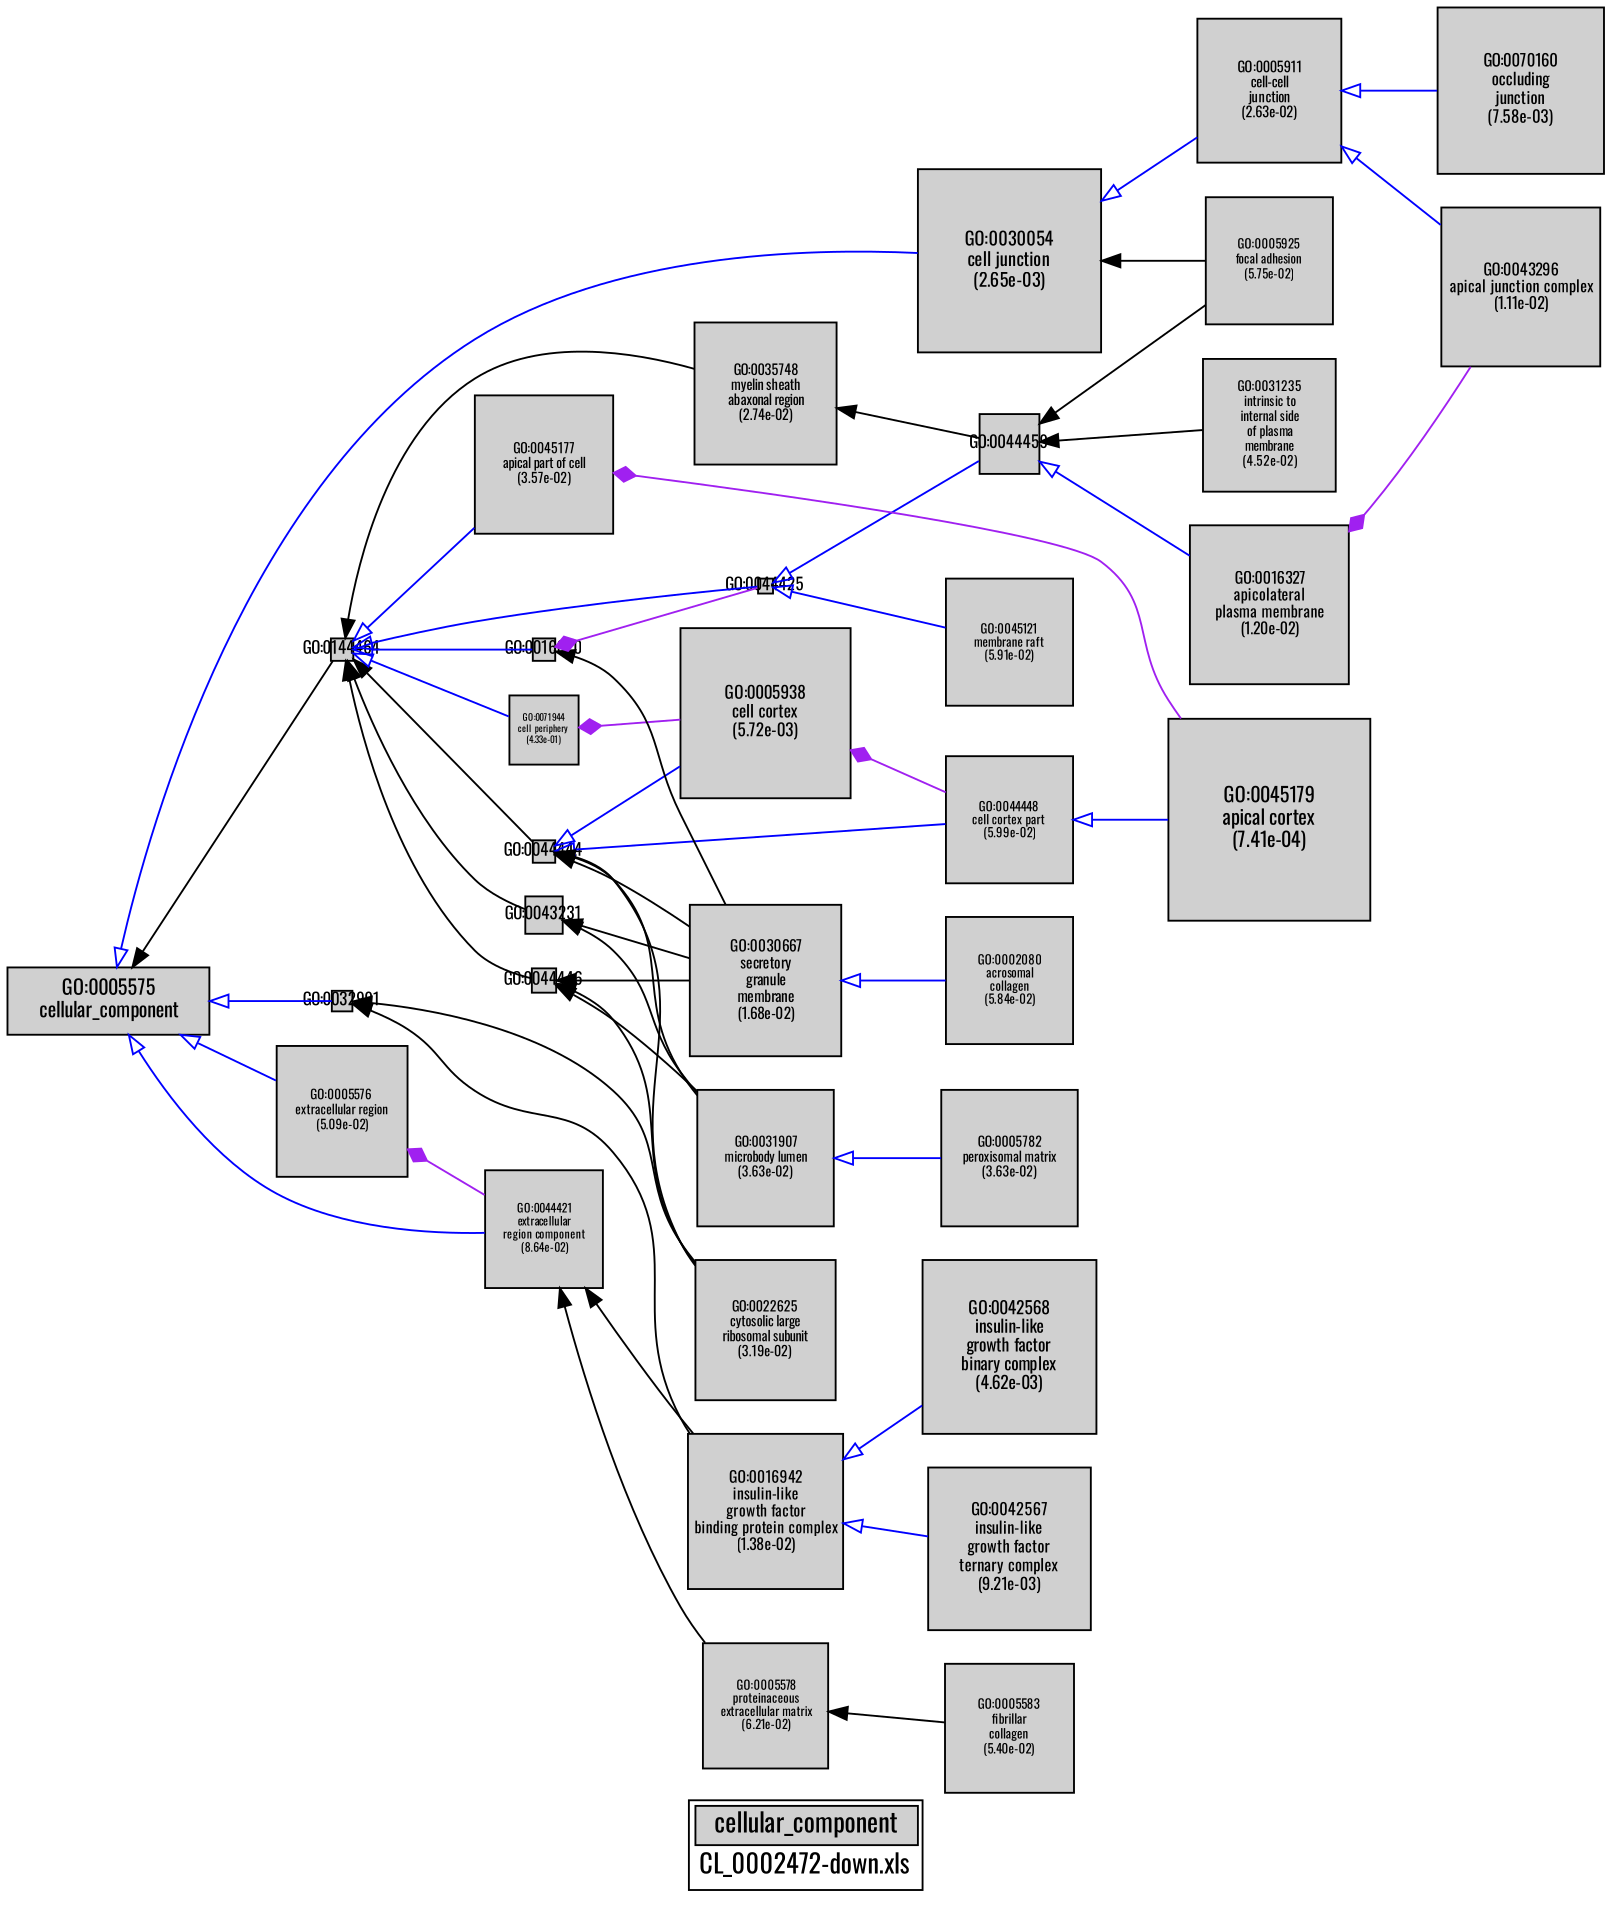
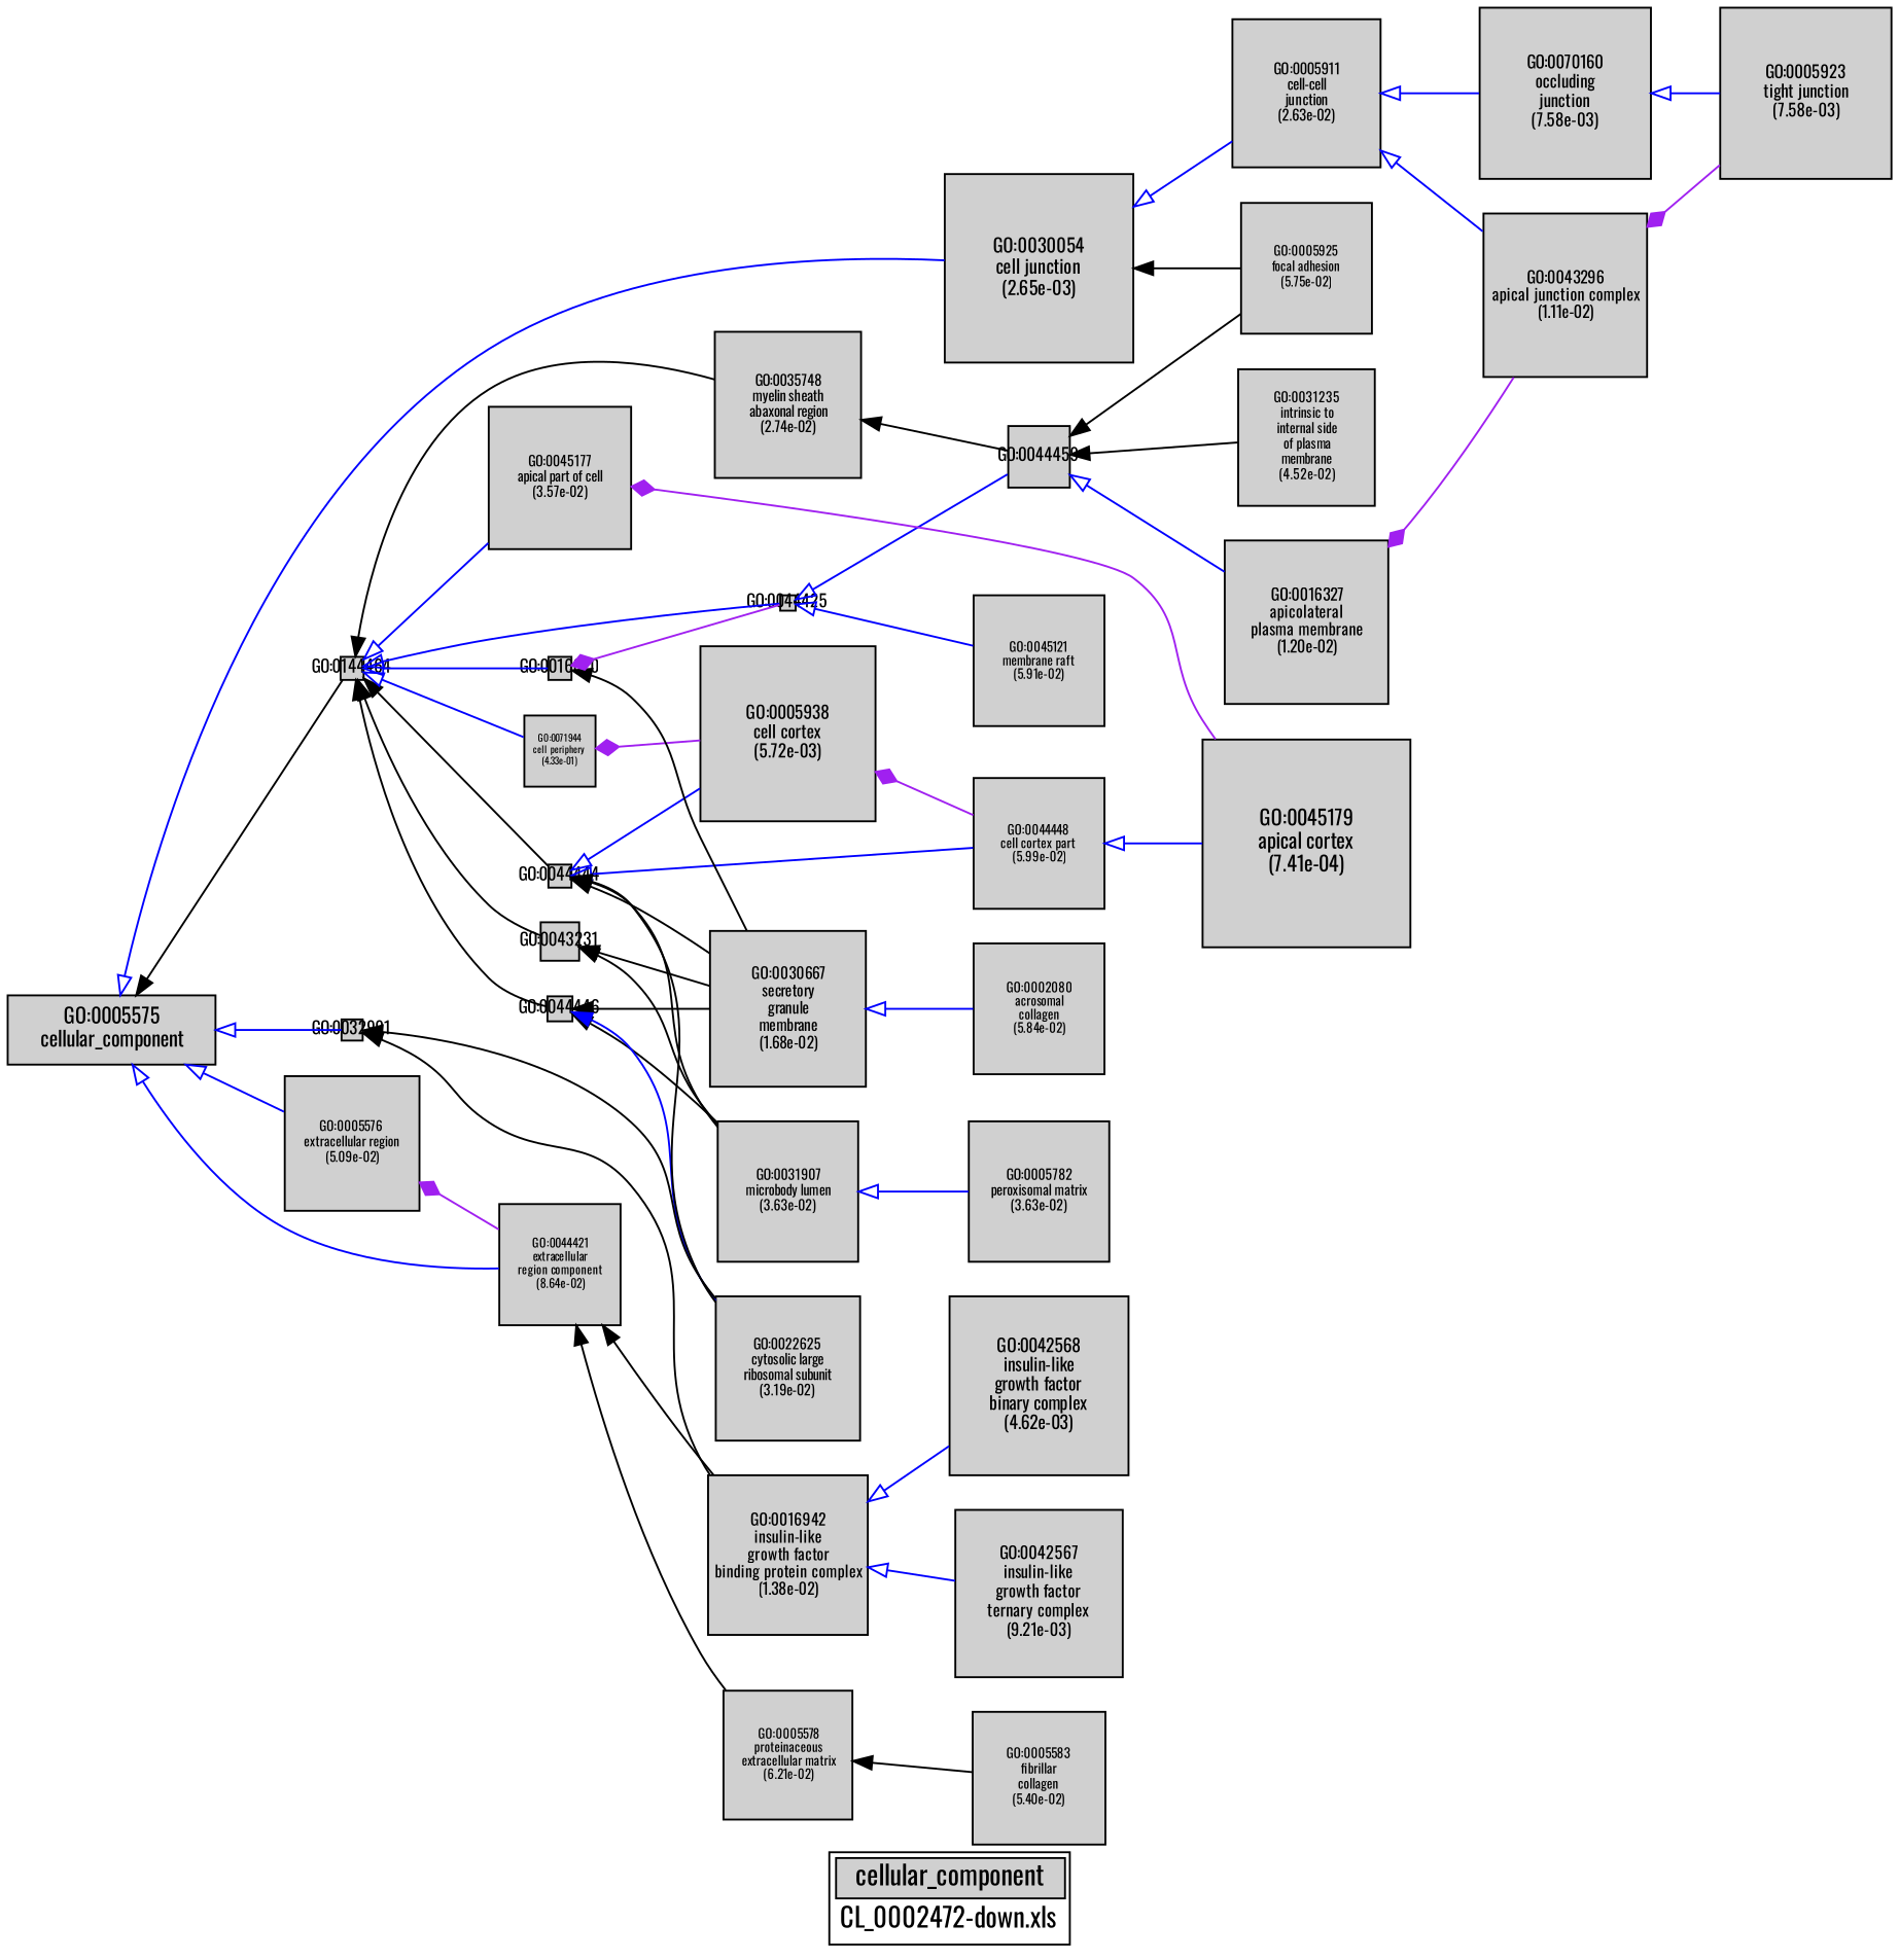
  digraph {
    bgcolor="#FFFFFF"
    fontname=Oswald
    label=<<TABLE COLOR="black" BGCOLOR="white"><TR><TD COLSPAN="2" BGCOLOR="#D0D0D0"><FONT COLOR="black">cellular_component</FONT></TD></TR><TR><TD BORDER="0">CL_0002472-down.xls</TD></TR></TABLE>>
    rankdir=LR
    node [color=black fillcolor="#D0D0D0" fixedsize=true fontcolor=black fontname=Oswald fontsize=9 shape=box style=filled]
    edge [dir=back fontname=Oswald weight=1]
    "GO:0044446" [height=0.180016257011 width=0.180016257011]
    n2 [fontsize=9.80229245106 height=1.36142950709 label=<<TABLE BORDER="0"><TR><TD>GO:0030054<BR/>cell junction<BR/>(2.65e-03)</TD></TR></TABLE>> width=1.36142950709]
    n3 [fontsize=8.14600197683 height=1.13138916345 label=<<TABLE BORDER="0"><TR><TD>GO:0030667<BR/>secretory<BR/>granule<BR/>membrane<BR/>(1.68e-02)</TD></TR></TABLE>> width=1.13138916345]
    n4 [fontsize=9.33637586602 height=1.29671887028 label=<<TABLE BORDER="0"><TR><TD>GO:0042568<BR/>insulin-like<BR/>growth factor<BR/>binary complex<BR/>(4.62e-03)</TD></TR></TABLE>> width=1.29671887028]
    n5 [fontsize=6.7724512984 height=0.940618235889 label=<<TABLE BORDER="0"><TR><TD>GO:0044448<BR/>cell cortex part<BR/>(5.99e-02)</TD></TR></TABLE>> width=0.940618235889]
+   n6 [fontsize=8.89794489453 height=1.2358256798 label=<<TABLE BORDER="0"><TR><TD>GO:0005923<BR/>tight junction<BR/>(7.58e-03)</TD></TR></TABLE>> width=1.2358256798]
    n7 [fontsize=7.34321980482 height=1.01989163956 label=<<TABLE BORDER="0"><TR><TD>GO:0005782<BR/>peroxisomal matrix<BR/>(3.63e-02)</TD></TR></TABLE>> width=1.01989163956]
    n8 [fontsize=9.148844846 height=1.27067289528 label=<<TABLE BORDER="0"><TR><TD>GO:0005938<BR/>cell cortex<BR/>(5.72e-03)</TD></TR></TABLE>> width=1.27067289528]
    "GO:0044459" [height=0.44788786758 width=0.44788786758]
    n10 [fontsize=10.8 height=1.5 label=<<TABLE BORDER="0"><TR><TD>GO:0045179<BR/>apical cortex<BR/>(7.41e-04)</TD></TR></TABLE>> width=1.5]
    n11 [fontsize=7.64751741791 height=1.06215519693 label=<<TABLE BORDER="0"><TR><TD>GO:0035748<BR/>myelin sheath<BR/>abaxonal region<BR/>(2.74e-02)</TD></TR></TABLE>> width=1.06215519693]
    n12 [fontsize=6.80318739164 height=0.944887137728 label=<<TABLE BORDER="0"><TR><TD>GO:0002080<BR/>acrosomal<BR/>collagen<BR/>(5.84e-02)</TD></TR></TABLE>> width=0.944887137728]
    n13 [fontsize=8.71994602287 height=1.21110361429 label=<<TABLE BORDER="0"><TR><TD>GO:0042567<BR/>insulin-like<BR/>growth factor<BR/>ternary complex<BR/>(9.21e-03)</TD></TR></TABLE>> width=1.21110361429]
    n14 [fontsize=6.72898529307 height=0.934581290704 label=<<TABLE BORDER="0"><TR><TD>GO:0005578<BR/>proteinaceous<BR/>extracellular matrix<BR/>(6.21e-02)</TD></TR></TABLE>> width=0.934581290704]
    n15 [fontsize=6.78901421591 height=0.942918641099 label=<<TABLE BORDER="0"><TR><TD>GO:0045121<BR/>membrane raft<BR/>(5.91e-02)</TD></TR></TABLE>> width=0.942918641099]
    n16 [fontsize=6.96297566895 height=0.967079954021 label=<<TABLE BORDER="0"><TR><TD>GO:0005576<BR/>extracellular region<BR/>(5.09e-02)</TD></TR></TABLE>> width=0.967079954021]
    n17 [fontsize=6.32178117439 height=0.87802516311 label=<<TABLE BORDER="0"><TR><TD>GO:0044421<BR/>extracellular<BR/>region component<BR/>(8.64e-02)</TD></TR></TABLE>> width=0.87802516311]
    "GO:0043231" [height=0.280630871657 width=0.280630871657]
    n19 [fontsize=8.54719041759 height=1.18710978022 label=<<TABLE BORDER="0"><TR><TD>GO:0043296<BR/>apical junction complex<BR/>(1.11e-02)</TD></TR></TABLE>> width=1.18710978022]
    n20 [height=0.172522199519 label="GO:0144464" width=0.172522199519]
    n21 [fontsize=6.89467062263 height=0.957593142033 label=<<TABLE BORDER="0"><TR><TD>GO:0005583<BR/>fibrillar<BR/>collagen<BR/>(5.40e-02)</TD></TR></TABLE>> width=0.957593142033]
    n22 [fontsize=6.82164937064 height=0.947451301478 label=<<TABLE BORDER="0"><TR><TD>GO:0005925<BR/>focal adhesion<BR/>(5.75e-02)</TD></TR></TABLE>> width=0.947451301478]
    n23 [fontsize=7.34321980482 height=1.01989163956 label=<<TABLE BORDER="0"><TR><TD>GO:0031907<BR/>microbody lumen<BR/>(3.63e-02)</TD></TR></TABLE>> width=1.01989163956]
    n24 [fontsize=7.48582768882 height=1.03969829011 label=<<TABLE BORDER="0"><TR><TD>GO:0022625<BR/>cytosolic large<BR/>ribosomal subunit<BR/>(3.19e-02)</TD></TR></TABLE>> width=1.03969829011]
    n25 [fontsize=8.47168439016 height=1.17662283197 label=<<TABLE BORDER="0"><TR><TD>GO:0016327<BR/>apicolateral<BR/>plasma membrane<BR/>(1.20e-02)</TD></TR></TABLE>> width=1.17662283197]
    n26 [fontsize=8.89794489453 height=1.2358256798 label=<<TABLE BORDER="0"><TR><TD>GO:0070160<BR/>occluding<BR/>junction<BR/>(7.58e-03)</TD></TR></TABLE>> width=1.2358256798]
    "GO:0044444" [height=0.167280922977 width=0.167280922977]
    n28 [fontsize=8.33917104597 height=1.15821820083 label=<<TABLE BORDER="0"><TR><TD>GO:0016942<BR/>insulin-like<BR/>growth factor<BR/>binding protein complex<BR/>(1.38e-02)</TD></TR></TABLE>> width=1.15821820083]
    n29 [fontsize=5.0 height=0.519613061265 label=<<TABLE BORDER="0"><TR><TD>GO:0071944<BR/>cell periphery<BR/>(4.33e-01)</TD></TR></TABLE>> width=0.519613061265]
    "GO:0044425" [height=0.109565102576 width=0.109565102576]
    n31 [fontsize=7.36124320464 height=1.02239488953 label=<<TABLE BORDER="0"><TR><TD>GO:0045177<BR/>apical part of cell<BR/>(3.57e-02)</TD></TR></TABLE>> width=1.02239488953]
    "GO:0032991" [height=0.146491437416 width=0.146491437416]
    n33 [fontsize=7.09935876512 height=0.986022050711 label=<<TABLE BORDER="0"><TR><TD>GO:0031235<BR/>intrinsic to<BR/>internal side<BR/>of plasma<BR/>membrane<BR/>(4.52e-02)</TD></TR></TABLE>> width=0.986022050711]
    "GO:0016020" [height=0.168670056195 width=0.168670056195]
    n35 [fontsize=10.8 label=<<TABLE BORDER="0"><TR><TD>GO:0005575<BR/>cellular_component</TD></TR></TABLE>> width=1.5]
    n36 [fontsize=7.69036666486 height=1.06810648123 label=<<TABLE BORDER="0"><TR><TD>GO:0005911<BR/>cell-cell<BR/>junction<BR/>(2.63e-02)</TD></TR></TABLE>> width=1.06810648123]
    subgraph sub_1 {
      "GO:0044446"
      n2
      n3
      n4
      n5
+     n6
      n7
      n8
      "GO:0044459"
      n10
      n11
      n12
      n13
      n14
      n15
      n16
      n17
      "GO:0043231"
      n19
      n20
      n21
      n22
      n23
      n24
      n25
      n26
      "GO:0044444"
      n28
      n29
      "GO:0044425"
      n31
      "GO:0032991"
      n33
      "GO:0016020"
      n35
      n36
    }
    subgraph sub_2 {
      "GO:0044446"
      n11
      n14
      "GO:0043231"
      n21
      n22
      n24
      n33
      subgraph sub_3 {
        subgraph sub_4 {
        }
        subgraph sub_5 {
        }
      }
      subgraph sub_6 {
        n5
+       n6
        n8
        n10
        n16
        n17
        n19
        n25
        n29
        "GO:0044425"
        n31
        "GO:0016020"
      }
      subgraph sub_7 {
        n2
        n3
        n4
        n5
+       n6
        n7
        n8
        "GO:0044459"
        n10
        n12
        n13
        n15
        n16
        n17
        n19
        n20
        n23
        n25
        n26
        "GO:0044444"
        n28
        n29
        "GO:0044425"
        n31
        "GO:0032991"
        "GO:0016020"
        n35
        n36
      }
    }
    "GO:0044446" -> n3
    "GO:0044446" -> n23
-   "GO:0044446" -> n24
+   "GO:0044446" -> n24 [color=blue]
    n2 -> n22
    n2 -> n36 [arrowtail=empty color=blue weight=5.0]
    n3 -> n12 [arrowtail=empty color=blue weight=5.0]
    n5 -> n10 [arrowtail=empty color=blue weight=5.0]
    n8 -> n5 [arrowtail=diamond color=purple weight=2.5]
    "GO:0044459" -> n22
    "GO:0044459" -> n25 [arrowtail=empty color=blue weight=5.0]
    "GO:0044459" -> n33
    n11 -> "GO:0044459"
    n14 -> n21
    n16 -> n17 [arrowtail=diamond color=purple weight=2.5]
    n17 -> n14
    n17 -> n28
    "GO:0043231" -> n3
    "GO:0043231" -> n23
+   n19 -> n6 [arrowtail=diamond color=purple weight=2.5]
    n20 -> "GO:0044446"
    n20 -> n11
    n20 -> "GO:0043231"
    n20 -> "GO:0044444"
    n20 -> n29 [arrowtail=empty color=blue weight=5.0]
    n20 -> "GO:0044425" [arrowtail=empty color=blue weight=5.0]
    n20 -> n31 [arrowtail=empty color=blue weight=5.0]
    n20 -> "GO:0016020" [arrowtail=empty color=blue weight=5.0]
    n23 -> n7 [arrowtail=empty color=blue weight=5.0]
    n25 -> n19 [arrowtail=diamond color=purple weight=2.5]
+   n26 -> n6 [arrowtail=empty color=blue weight=5.0]
    "GO:0044444" -> n3
    "GO:0044444" -> n5 [arrowtail=empty color=blue weight=5.0]
    "GO:0044444" -> n8 [arrowtail=empty color=blue weight=5.0]
    "GO:0044444" -> n23
    "GO:0044444" -> n24
    n28 -> n4 [arrowtail=empty color=blue weight=5.0]
    n28 -> n13 [arrowtail=empty color=blue weight=5.0]
    n29 -> n8 [arrowtail=diamond color=purple weight=2.5]
    "GO:0044425" -> "GO:0044459" [arrowtail=empty color=blue weight=5.0]
    "GO:0044425" -> n15 [arrowtail=empty color=blue weight=5.0]
    n31 -> n10 [arrowtail=diamond color=purple weight=2.5]
    "GO:0032991" -> n24
    "GO:0032991" -> n28
    "GO:0016020" -> n3
    "GO:0016020" -> "GO:0044425" [arrowtail=diamond color=purple weight=2.5]
    n35 -> n2 [arrowtail=empty color=blue weight=5.0]
    n35 -> n16 [arrowtail=empty color=blue weight=5.0]
    n35 -> n17 [arrowtail=empty color=blue weight=5.0]
    n35 -> n20
    n35 -> "GO:0032991" [arrowtail=empty color=blue weight=5.0]
    n36 -> n19 [arrowtail=empty color=blue weight=5.0]
    n36 -> n26 [arrowtail=empty color=blue weight=5.0]
  }
